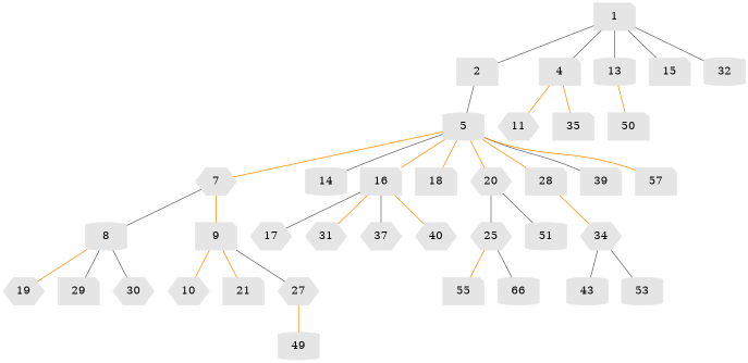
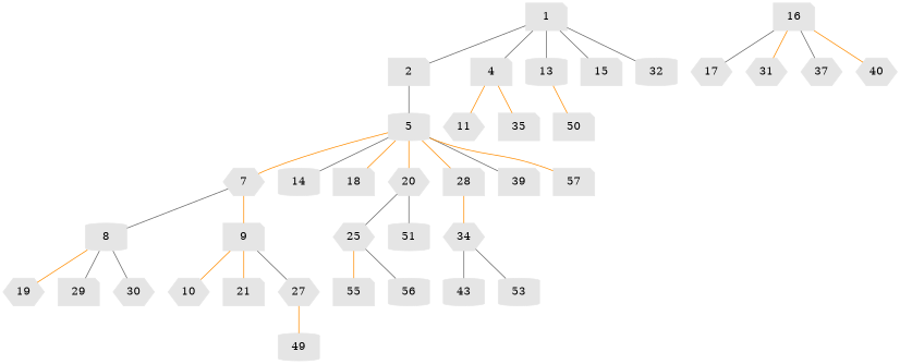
  graph {
    node [color=gray90 shape=note style=filled]
    edge [color=gray40]
    1 [super="+3"]
    2
    4 [super="+21"]
    13 [shape=cylinder super="+23"]
    15 [super="+44"]
    32 [shape=cylinder]
    5 [shape=cylinder super="+6"]
    11 [shape=hexagon super="+48"]
    35
    50
    7 [shape=hexagon]
    14 [shape=cylinder]
    16 [super="+24"]
    18
    20 [shape=hexagon super="+22"]
    28 [super="+38"]
    39 [super="+47"]
    57
    8 [shape=cylinder super="+12"]
    9 [super="+58"]
    17 [shape=hexagon]
    31 [shape=hexagon super="+46"]
    37 [shape=hexagon]
    40 [shape=hexagon super="+41"]
    25 [shape=hexagon super="+42"]
    51 [shape=cylinder]
    34 [shape=hexagon super="+45"]
    19 [shape=hexagon]
    29 [super="+54"]
    30 [shape=hexagon]
    10 [shape=hexagon super="+36"]
    n32 [label=21]
    27 [shape=hexagon super="+33"]
    49 [shape=cylinder]
    55
-   56 [shape=cylinder label=66]
+   56 [shape=cylinder]
    43 [shape=cylinder super="+52"]
    53 [shape=cylinder]
    1 -- 2
    1 -- 4
    1 -- 13
    1 -- 15
    1 -- 32
    2 -- 5
    4 -- 11 [color=darkorange]
    4 -- 35 [color=darkorange]
    13 -- 50 [color=darkorange]
    5 -- 7 [color=darkorange]
    5 -- 14
-   5 -- 16 [color=darkorange]
    5 -- 18 [color=darkorange]
    5 -- 20 [color=darkorange]
    5 -- 28 [color=darkorange]
    5 -- 39
    5 -- 57 [color=darkorange]
    7 -- 8
    7 -- 9 [color=darkorange]
    16 -- 17
    16 -- 31 [color=darkorange]
    16 -- 37
    16 -- 40 [color=darkorange]
    20 -- 25
    20 -- 51
    28 -- 34 [color=darkorange]
    8 -- 19 [color=darkorange]
    8 -- 29
    8 -- 30
    9 -- 10 [color=darkorange]
    9 -- n32 [color=darkorange]
    9 -- 27
    25 -- 55 [color=darkorange]
    25 -- 56
    34 -- 43
    34 -- 53
    27 -- 49 [color=darkorange]
  }
